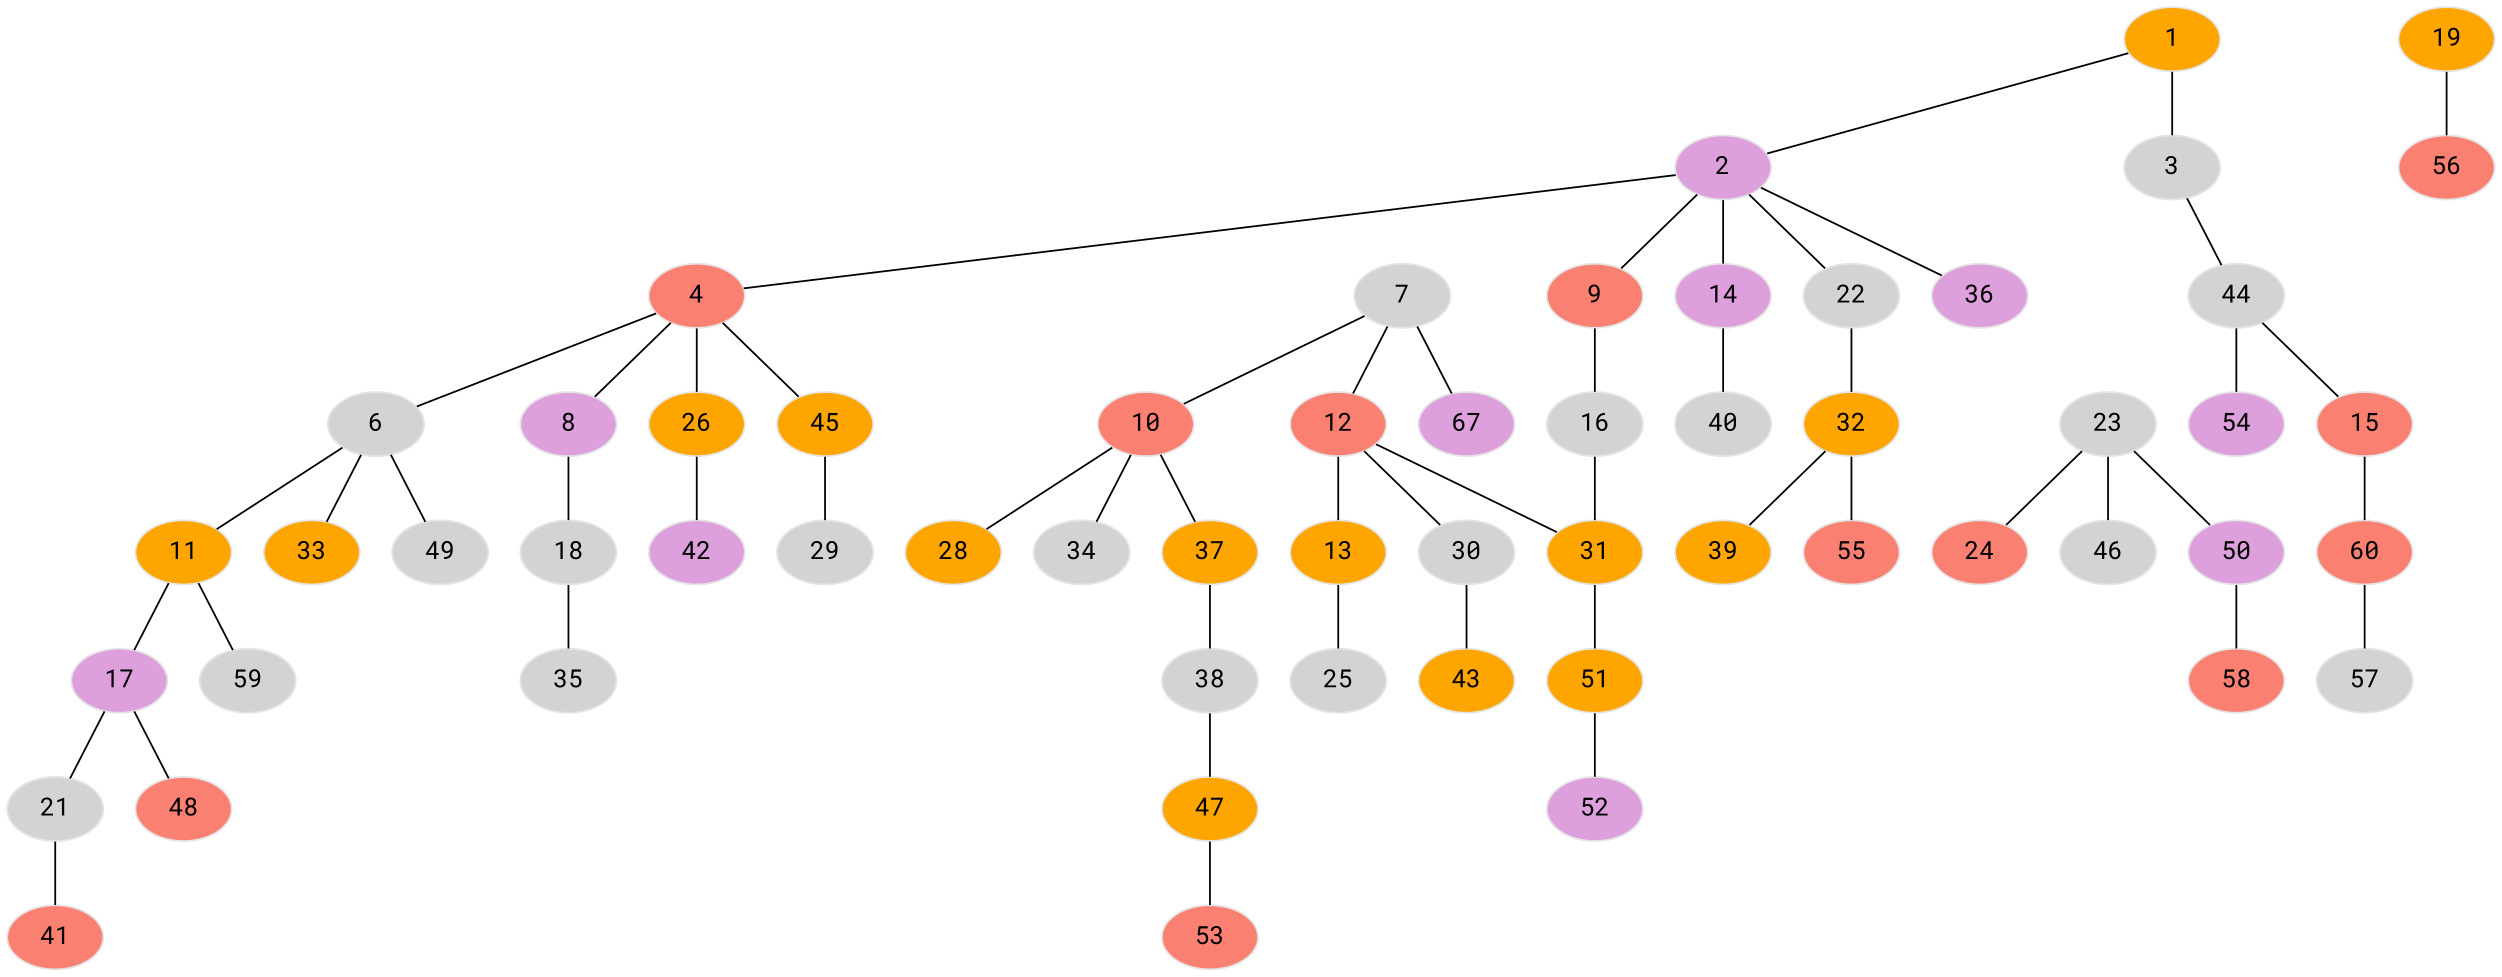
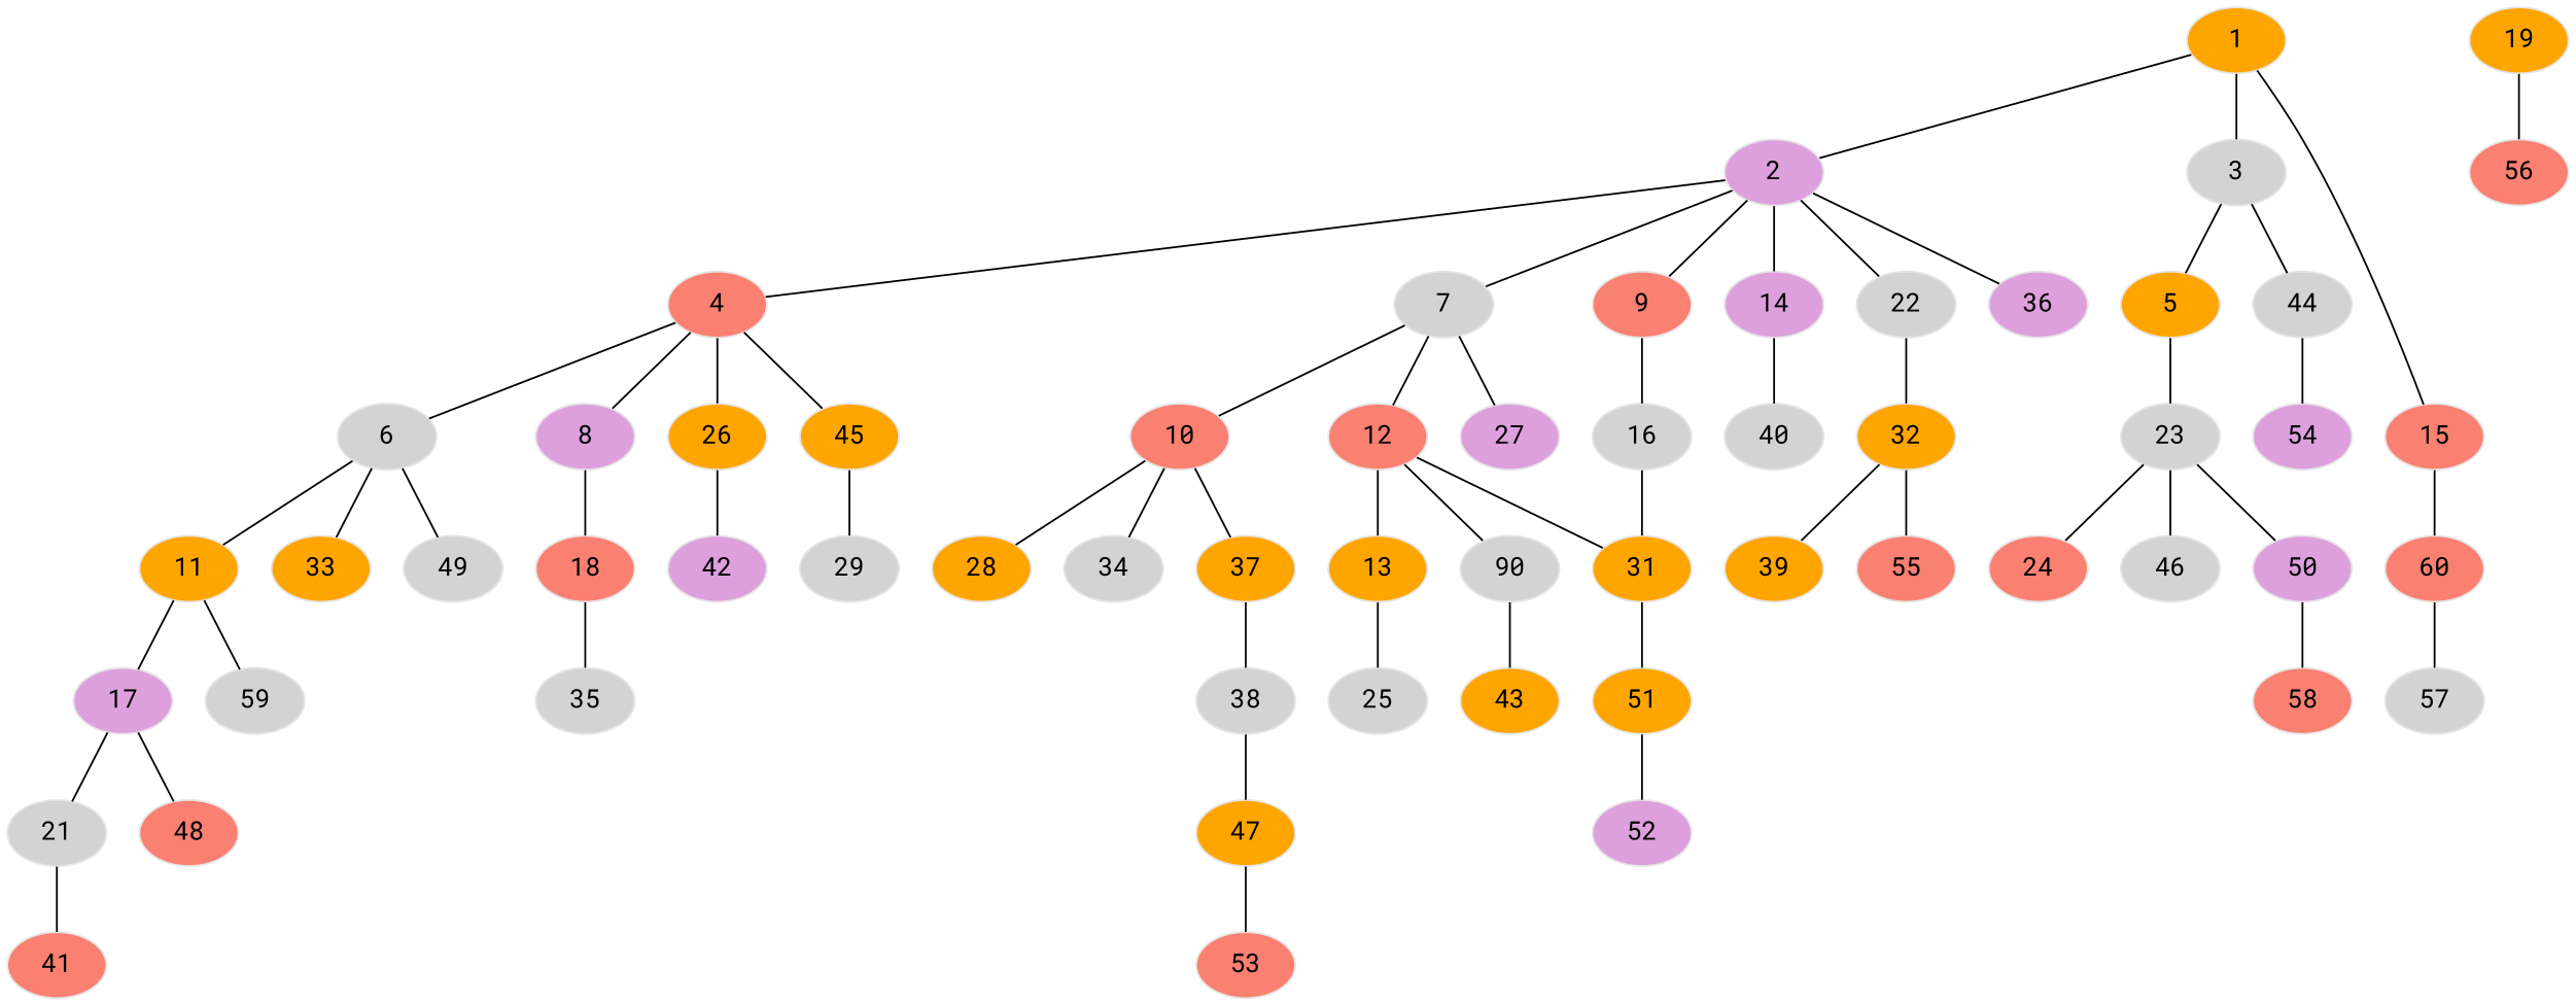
  graph {
    fontname="Roboto Mono"
    node [color=gray90 fillcolor=lightgrey fontname="Roboto Mono" style=filled]
    edge [fontname="Roboto Mono"]
    1 [fillcolor=orange]
    2 [fillcolor=plum]
    3
    15 [fillcolor=salmon]
    4 [fillcolor=salmon]
    7
    9 [fillcolor=salmon]
    14 [fillcolor=plum]
    22
    36 [fillcolor=plum]
+   5 [fillcolor=orange]
    44
    n13 [fillcolor=salmon label=60]
    6
    8 [fillcolor=plum]
    26 [fillcolor=orange]
    45 [fillcolor=orange]
    10 [fillcolor=salmon]
    12 [fillcolor=salmon]
-   27 [fillcolor=plum label=67]
+   27 [fillcolor=plum]
    16
    40
    32 [fillcolor=orange]
    23
    54 [fillcolor=plum]
    11 [fillcolor=orange]
    33 [fillcolor=orange]
    49
-   18
+   18 [fillcolor=salmon]
    42 [fillcolor=plum]
    29
    24 [fillcolor=salmon]
    46
    50 [fillcolor=plum]
    17 [fillcolor=plum]
    59
    28 [fillcolor=orange]
    34
    37 [fillcolor=orange]
    13 [fillcolor=orange]
-   30
+   30 [label=90]
    31 [fillcolor=orange]
    35
    38
    21
    48 [fillcolor=salmon]
    25
    43 [fillcolor=orange]
    51 [fillcolor=orange]
    57
    19 [fillcolor=orange]
    56 [fillcolor=salmon]
    41 [fillcolor=salmon]
    39 [fillcolor=orange]
    55 [fillcolor=salmon]
    58 [fillcolor=salmon]
    52 [fillcolor=plum]
    47 [fillcolor=orange]
    53 [fillcolor=salmon]
    1 -- 2
    1 -- 3
-   44 -- 15
+   1 -- 15
    2 -- 4
+   2 -- 7
    2 -- 9
    2 -- 14
    2 -- 22
    2 -- 36
+   3 -- 5
    3 -- 44
    15 -- n13
    4 -- 6
    4 -- 8
    4 -- 26
    4 -- 45
    7 -- 10
    7 -- 12
    7 -- 27
    9 -- 16
    14 -- 40
    22 -- 32
+   5 -- 23
    44 -- 54
    n13 -- 57
    6 -- 11
    6 -- 33
    6 -- 49
    8 -- 18
    26 -- 42
    45 -- 29
    10 -- 28
    10 -- 34
    10 -- 37
    12 -- 13
    12 -- 30
    12 -- 31
    16 -- 31
    32 -- 39
    32 -- 55
    23 -- 24
    23 -- 46
    23 -- 50
    11 -- 17
    11 -- 59
    18 -- 35
    50 -- 58
    17 -- 21
    17 -- 48
    37 -- 38
    13 -- 25
    30 -- 43
    31 -- 51
    38 -- 47
    21 -- 41
    51 -- 52
    19 -- 56
    47 -- 53
  }
